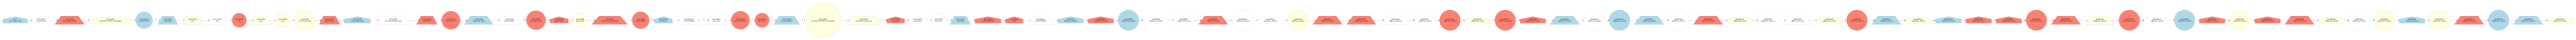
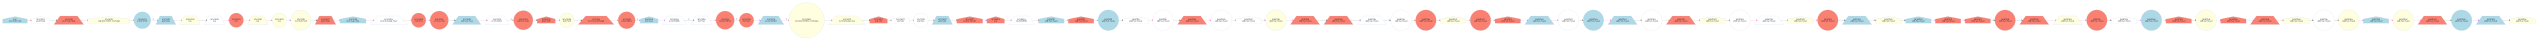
  digraph {
    fontname="Noto Serif"
    rankdir=LR
    node [color=lightsteelblue fillcolor=salmon fontname="Noto Serif" shape=circle style=filled]
    edge [arrowhead=tee color=black fontname="Noto Serif"]
    n1 [color=lightgrey fillcolor=lightblue label="start\nmovl %edi, %edi" shape=house]
    n2 [fillcolor=white label="0x7e745112\npushl %ebp" shape=house]
    n3 [label="0x7e745313\nmovl %esp, %ebp" shape=trapezium]
    n4 [fillcolor=lightyellow label="0x7e745315\ncmpl $0x1<UINT8>, 0xc(%ebp)" shape=house]
    n5 [fillcolor=lightblue label="0x7e745319\nje 0x7e747447"]
    n6 [fillcolor=lightblue label="0x7e74531f\npopl %ebp" shape=trapezium]
    n7 [fillcolor=lightyellow label="0x7e745320\nnop " shape=trapezium]
    n8 [fillcolor=white label="0x7e745321\nnop " shape=trapezium]
    n9 [label="0x7e745322\nnop "]
    n10 [fillcolor=lightyellow label="0x7e745323\nnop " shape=trapezium]
    n11 [fillcolor=lightyellow label="0x7e745324\nnop "]
    n12 [fillcolor=lightyellow label="0x7e745325\nmovl %edi, %edi"]
    n13 [label="0x7e745327\npushl %ebp" shape=trapezium]
    n14 [fillcolor=lightblue label="0x7e745328\nmovl %esp, %ebp" shape=house]
    n15 [fillcolor=white label="0x7e74532a\nmovl 0xc(%ebp), %eax" shape=trapezium]
-   n16 [label="0x7e74532d\npushl %esi" shape=trapezium]
+   n16 [label="0x7e74532d\npushl %esi"]
    n17 [label="0x7e74532e\nxorl %esi, %esi"]
    n18 [fillcolor=lightblue label="0x7e745330\ncmpl %esi, %eax" shape=trapezium]
    n19 [fillcolor=white label="0x7e745332\nje 0x7e74b3cf" shape=trapezium]
    n20 [label="0x7e745338\nsubl %esi, %eax"]
    n21 [label="0x7e74533a\npushl %ebx" shape=house]
    n22 [fillcolor=lightyellow label="0x7e74533b\npushl %edi"]
    n23 [label="0x7e74533c\nmovl %esi, 0xc(%ebp)" shape=trapezium]
    n24 [label="0x7e74533f\nje 0x7e24b97e"]
    n25 [fillcolor=lightblue label="0x7e745345\ndecl %eax" shape=house]
    n26 [fillcolor=white label="0x7e745346\nje 0x7e7468d8" shape=trapezium]
    n27 [fillcolor=white label="0x7e74534c\ndecl %eax" shape=trapezium]
    n28 [label="0x7e74534d\njne 0x7e745744"]
    n29 [label="0x7e745744\ndecl %eax"]
    n30 [fillcolor=lightblue label="0x7e745745\njne 0x7e745369" shape=trapezium]
    n31 [fillcolor=lightyellow label="0x7e745369\nmovl $0x1<UINT32>, 0xc(%ebp)"]
    n32 [fillcolor=lightyellow label="0x7e745370\nmovl 0xc(%ebp), %eax" shape=trapezium]
    n33 [label="0x7e745373\npopl %edi" shape=house]
    n34 [fillcolor=white label="0x7e745374\npopl %ebx" shape=house]
    n35 [fillcolor=white label="0x7e745375\npopl %esi"]
    n36 [fillcolor=lightblue label="0x7e745376\npopl %ebp" shape=trapezium]
    n37 [label="0x7e745377\nret $0xc<UINT16>" shape=house]
    n38 [label="0x7c8000c0\nnop " shape=house]
    n39 [fillcolor=white label="0x7c8000c1\ncall 0x63d7f9f4" shape=trapezium]
    n40 [fillcolor=lightblue label="0x63d7f9f4\naddb %al, (%eax)" shape=house]
    n41 [label="0x63d7f9f6\naddb %al, (%eax)" shape=house]
    n42 [fillcolor=lightblue label="0x63d7f9f8\naddb %al, (%eax)"]
    n43 [fillcolor=white label="0x63d7f9fa\naddb %al, (%eax)" shape=house]
    n44 [fillcolor=white label="0x63d7f9fc\naddb %al, (%eax)"]
    n45 [label="0x63d7f9fe\naddb %al, (%eax)" shape=trapezium]
    n46 [fillcolor=white label="0x63d7fa00\naddb %al, (%eax)"]
    n47 [fillcolor=white label="0x63d7fa02\naddb %al, (%eax)" shape=house]
    n48 [fillcolor=lightyellow label="0x63d7fa04\naddb %al, (%eax)"]
    n49 [label="0x63d7fa06\naddb %al, (%eax)" shape=trapezium]
    n50 [label="0x63d7fa08\naddb %al, (%eax)" shape=trapezium]
    n51 [fillcolor=white label="0x63d7fa0a\naddb %al, (%eax)" shape=trapezium]
    n52 [fillcolor=white label="0x63d7fa0c\naddb %al, (%eax)"]
    n53 [label="0x63d7fa0e\naddb %al, (%eax)"]
    n54 [fillcolor=lightyellow label="0x63d7fa10\naddb %al, (%eax)" shape=house]
    n55 [label="0x63d7fa12\naddb %al, (%eax)"]
    n56 [label="0x63d7fa14\naddb %al, (%eax)" shape=house]
    n57 [fillcolor=lightblue label="0x63d7fa16\naddb %al, (%eax)" shape=trapezium]
    n58 [fillcolor=white label="0x63d7fa18\naddb %al, (%eax)"]
    n59 [fillcolor=lightblue label="0x63d7fa1a\naddb %al, (%eax)"]
    n60 [fillcolor=lightblue label="0x63d7fa1c\naddb %al, (%eax)" shape=trapezium]
    n61 [fillcolor=white label="0x63d7fa1e\naddb %al, (%eax)"]
    n62 [label="0x63d7fa20\naddb %al, (%eax)" shape=trapezium]
    n63 [fillcolor=lightyellow label="0x63d7fa22\naddb %al, (%eax)" shape=house]
    n64 [fillcolor=white label="0x63d7fa24\naddb %al, (%eax)"]
    n65 [fillcolor=white label="0x63d7fa26\naddb %al, (%eax)" shape=trapezium]
    n66 [fillcolor=lightyellow label="0x63d7fa28\naddb %al, (%eax)" shape=house]
    n67 [label="0x63d7fa2a\naddb %al, (%eax)"]
    n68 [fillcolor=lightblue label="0x63d7fa2c\naddb %al, (%eax)" shape=trapezium]
    n69 [fillcolor=lightyellow label="0x63d7fa2e\naddb %al, (%eax)" shape=house]
    n70 [fillcolor=lightblue label="0x63d7fa30\naddb %al, (%eax)" shape=house]
    n71 [label="0x63d7fa32\naddb %al, (%eax)" shape=house]
    n72 [label="0x63d7fa34\naddb %al, (%eax)" shape=house]
    n73 [label="0x63d7fa36\naddb %al, (%eax)"]
    n74 [label="0x63d7fa38\naddb %al, (%eax)" shape=trapezium]
    n75 [fillcolor=lightyellow label="0x63d7fa3a\naddb %al, (%eax)" shape=trapezium]
    n76 [label="0x63d7fa3c\naddb %al, (%eax)"]
    n77 [fillcolor=white label="0x63d7fa3e\naddb %al, (%eax)" shape=house]
    n78 [fillcolor=lightblue label="0x63d7fa40\naddb %al, (%eax)"]
    n79 [label="0x63d7fa42\naddb %al, (%eax)" shape=house]
    n80 [fillcolor=lightyellow label="0x63d7fa44\naddb %al, (%eax)"]
    n81 [label="0x63d7fa46\naddb %al, (%eax)" shape=house]
    n82 [label="0x63d7fa48\naddb %al, (%eax)" shape=trapezium]
    n83 [fillcolor=lightyellow label="0x63d7fa4a\naddb %al, (%eax)" shape=house]
    n84 [fillcolor=white label="0x63d7fa4c\naddb %al, (%eax)"]
    n85 [fillcolor=lightyellow label="0x63d7fa4e\naddb %al, (%eax)"]
    n86 [fillcolor=lightblue label="0x63d7fa50\naddb %al, (%eax)" shape=house]
    n87 [fillcolor=lightyellow label="0x63d7fa52\naddb %al, (%eax)"]
    n88 [label="0x63d7fa54\naddb %al, (%eax)" shape=trapezium]
    n89 [fillcolor=lightblue label="0x63d7fa56\naddb %al, (%eax)"]
    n90 [fillcolor=lightblue label="0x63d7fa58\naddb %al, (%eax)" shape=trapezium]
    n91 [fillcolor=lightyellow label="0x63d7fa5a\naddb %al, (%eax)" shape=house]
    n1 -> n2 [arrowhead=vee color=brown]
    n2 -> n3
    n3 -> n4 [color=deeppink]
    n4 -> n5 [color=brown]
    n5 -> n6 [color=purple label=F]
    n6 -> n7 [color=deeppink]
    n7 -> n8
    n8 -> n9 [color=deeppink]
    n9 -> n10 [color=brown]
    n10 -> n11 [arrowhead=vee color=deeppink]
    n11 -> n12 [arrowhead=vee color=purple]
    n12 -> n13 [arrowhead=vee]
    n13 -> n14 [color=deeppink]
    n14 -> n15 [arrowhead=vee color=deeppink]
    n15 -> n16 [color=brown]
    n16 -> n17 [arrowhead=vee color=purple]
    n17 -> n18 [arrowhead=vee]
    n18 -> n19 [arrowhead=vee color=brown]
    n19 -> n20 [arrowhead=vee color=brown label=F]
    n20 -> n21
    n21 -> n22 [color=brown]
    n22 -> n23 [arrowhead=vee]
    n23 -> n24 [color=brown]
    n24 -> n25 [arrowhead=vee color=purple label=F]
    n25 -> n26 [color=purple]
    n26 -> n27 [label=F]
    n27 -> n28 [arrowhead=vee color=deeppink]
    n28 -> n29 [color=brown label=T]
    n29 -> n30 [arrowhead=vee color=purple]
    n30 -> n31 [color=deeppink label=T]
    n31 -> n32 [arrowhead=vee color=purple]
    n32 -> n33
    n33 -> n34 [arrowhead=vee color=brown]
    n34 -> n35 [color=deeppink]
    n35 -> n36 [arrowhead=vee color=brown]
    n36 -> n37 [color=brown]
    n37 -> n38 [arrowhead=vee color=purple]
    n38 -> n39 [color=brown]
    n39 -> n40 [color=brown]
    n40 -> n41 [arrowhead=vee color=deeppink]
    n41 -> n42 [arrowhead=vee color=purple]
    n42 -> n43
    n43 -> n44 [color=deeppink]
    n44 -> n45 [arrowhead=vee]
    n45 -> n46 [arrowhead=vee color=deeppink]
    n46 -> n47 [color=purple]
    n47 -> n48 [arrowhead=vee color=purple]
    n48 -> n49 [arrowhead=vee color=deeppink]
    n49 -> n50
    n50 -> n51
    n51 -> n52 [arrowhead=vee]
    n52 -> n53 [arrowhead=vee color=brown]
    n53 -> n54 [arrowhead=vee color=brown]
    n54 -> n55 [color=brown]
    n55 -> n56 [arrowhead=vee color=brown]
    n56 -> n57 [color=purple]
    n57 -> n58 [arrowhead=vee color=deeppink]
    n58 -> n59
    n59 -> n60 [color=deeppink]
    n60 -> n61
    n61 -> n62 [color=brown]
    n62 -> n63 [color=brown]
    n63 -> n64
    n64 -> n65 [arrowhead=vee color=deeppink]
    n65 -> n66 [color=brown]
    n66 -> n67 [arrowhead=vee color=deeppink]
    n67 -> n68 [arrowhead=vee]
    n68 -> n69 [arrowhead=vee]
    n69 -> n70 [arrowhead=vee]
    n70 -> n71 [color=purple]
    n71 -> n72 [arrowhead=vee color=deeppink]
    n72 -> n73 [arrowhead=vee]
    n73 -> n74 [arrowhead=vee]
    n74 -> n75 [color=deeppink]
    n75 -> n76 [arrowhead=vee color=purple]
    n76 -> n77 [arrowhead=vee]
    n77 -> n78 [color=purple]
    n78 -> n79 [color=purple]
    n79 -> n80
    n80 -> n81 [color=deeppink]
    n81 -> n82 [color=purple]
    n82 -> n83 [arrowhead=vee color=brown]
    n83 -> n84 [arrowhead=vee]
    n84 -> n85
    n85 -> n86 [color=purple]
    n86 -> n87 [arrowhead=vee color=deeppink]
    n87 -> n88 [color=deeppink]
    n88 -> n89
    n89 -> n90 [arrowhead=vee color=purple]
    n90 -> n91
  }
